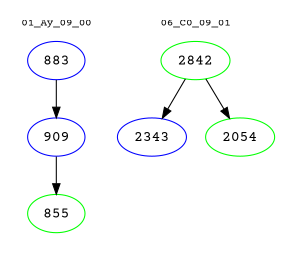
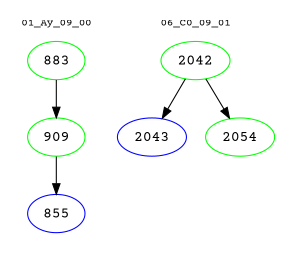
  digraph {
    fontname="Courier Prime"
    node [color=green fontname="Courier Prime"]
    edge [color=black fontname="Courier Prime"]
-   n1 [color=blue label=883]
-   n2 [label=855]
-   n3 [color=blue label=909]
-   n4 [label=2842]
-   n5 [color=blue label=2343]
+   n1 [label=883]
+   n2 [color=blue label=855]
+   n3 [label=909]
+   n4 [label=2042]
+   n5 [color=blue label=2043]
    n6 [label=2054]
    subgraph cluster_1 {
      color=white
      fontsize=10
      label="01_Ay_09_00"
      n1
      n2
      n3
    }
    subgraph cluster_2 {
      color=white
      fontsize=10
      label="06_C0_09_01"
      n4
      n5
      n6
    }
    n1 -> n3
    n3 -> n2
    n4 -> n5
    n4 -> n6
  }
